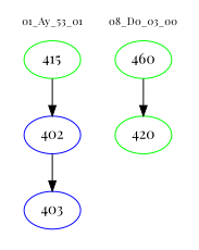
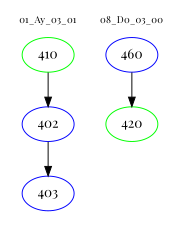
  digraph {
    fontname="Playfair Display"
    node [color=green fontname="Playfair Display"]
    edge [color=black fontname="Playfair Display"]
-   n1 [label=415]
+   n1 [label=410]
    n2 [color=blue label=402]
    n3 [color=blue label=403]
-   n4 [label=460]
+   n4 [color=blue label=460]
    n5 [label=420]
    subgraph cluster_1 {
      color=white
      fontsize=10
-     label="01_Ay_53_01"
+     label="01_Ay_03_01"
      n1
      n2
      n3
    }
    subgraph cluster_2 {
      color=white
      fontsize=10
      label="08_D0_03_00"
      n4
      n5
    }
    n1 -> n2
    n2 -> n3
    n4 -> n5
  }
